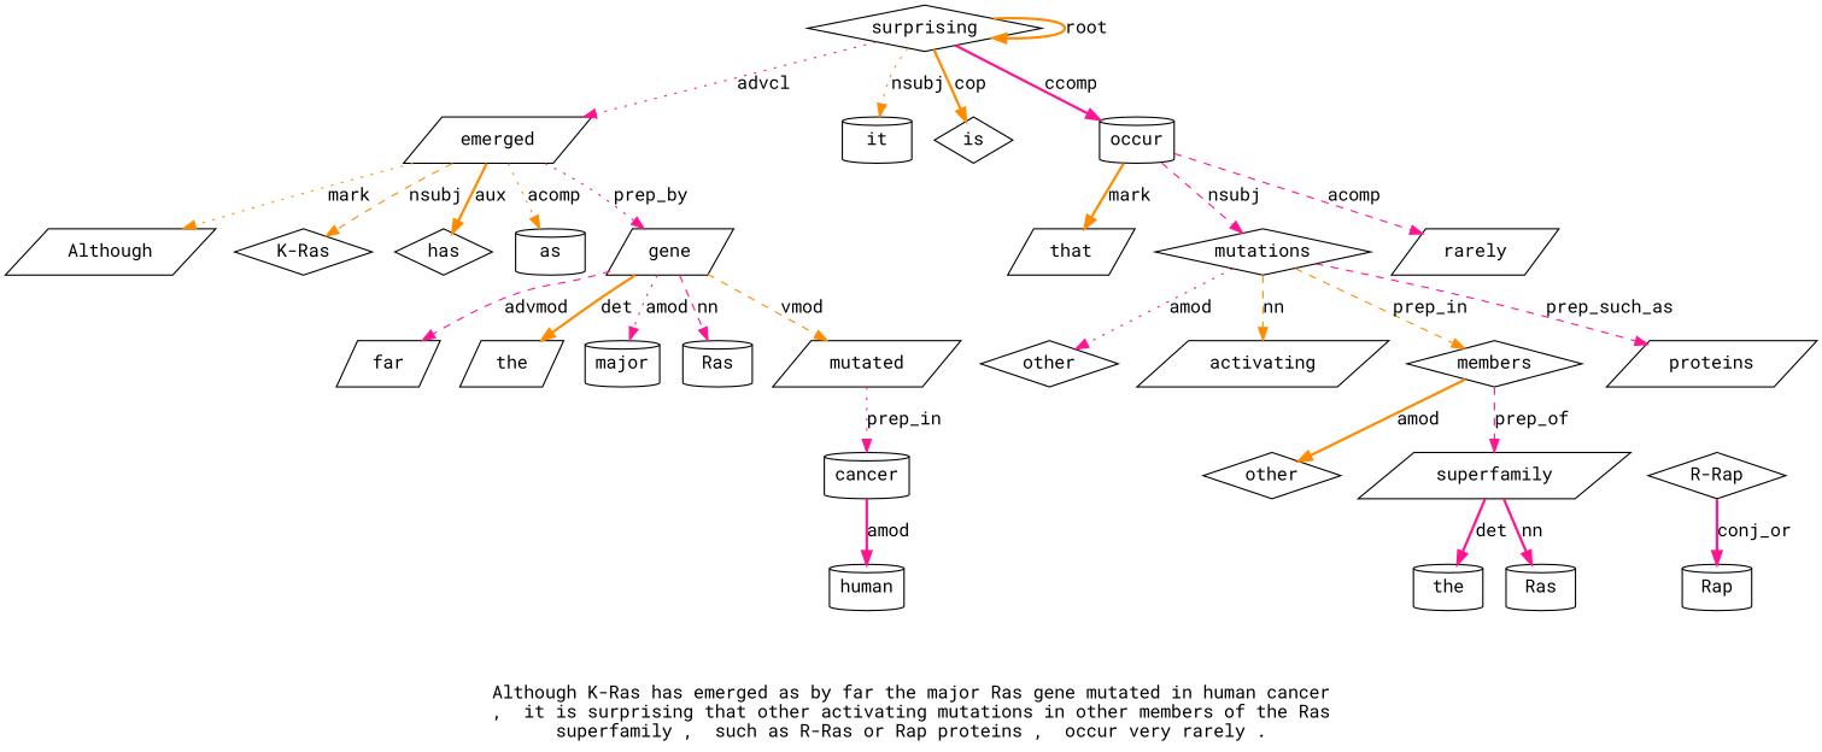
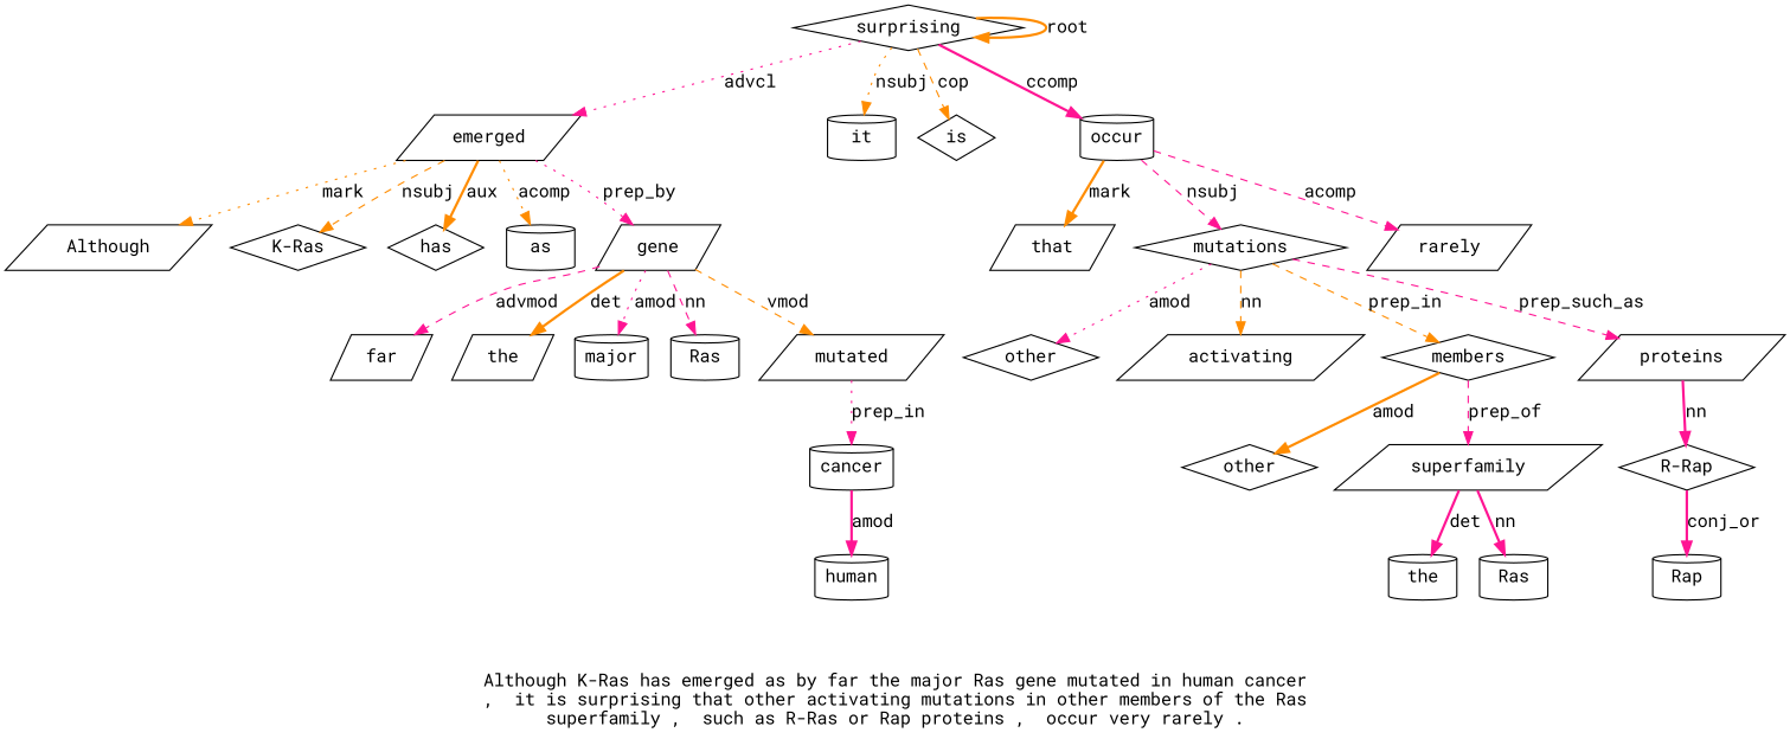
  digraph {
    fontname="Roboto Mono"
    label="Although K-Ras has emerged as by far the major Ras gene mutated in human cancer\n,  it is surprising that other activating mutations in other members of the Ras\nsuperfamily ,  such as R-Ras or Rap proteins ,  occur very rarely ."
    node [fillcolor=white fontname="Roboto Mono" shape=parallelogram style=filled]
    edge [color=deeppink fontname="Roboto Mono" style=dashed]
    n1 [label=emerged]
    n2 [label=Although]
    n3 [label="K-Ras" shape=diamond]
    n4 [label=has shape=diamond]
    n5 [label=as shape=cylinder]
    n6 [label=gene]
    n7 [label=far]
    n8 [label=the]
    n9 [label=major shape=cylinder]
    n10 [label=Ras shape=cylinder]
    n11 [label=mutated]
    n12 [label=surprising shape=diamond]
    n13 [label=it shape=cylinder]
    n14 [label=is shape=diamond]
    n15 [label=occur shape=cylinder]
    n16 [label=that]
    n17 [label=mutations shape=diamond]
    n18 [label=rarely]
    n19 [label=cancer shape=cylinder]
    n20 [label=human shape=cylinder]
    n21 [label=other shape=diamond]
    n22 [label=activating]
    n23 [label=members shape=diamond]
    n24 [label=proteins]
    n25 [label=other shape=diamond]
    n26 [label=superfamily]
    n27 [label="R-Rap" shape=diamond]
    n28 [label=the shape=cylinder]
    n29 [label=Ras shape=cylinder]
    n30 [label=Rap shape=cylinder]
    n1 -> n2 [color=darkorange label=mark style=dotted]
    n1 -> n3 [color=darkorange label=nsubj]
    n1 -> n4 [color=darkorange label=aux style=bold]
    n1 -> n5 [color=darkorange label=acomp style=dotted]
    n1 -> n6 [label=prep_by style=dotted]
    n6 -> n7 [label=advmod]
    n6 -> n8 [color=darkorange label=det style=bold]
    n6 -> n9 [label=amod style=dotted]
    n6 -> n10 [label=nn]
    n6 -> n11 [color=darkorange label=vmod]
    n11 -> n19 [label=prep_in style=dotted]
    n12 -> n1 [label=advcl style=dotted]
    n12 -> n12 [color=darkorange label=root style=bold]
    n12 -> n13 [color=darkorange label=nsubj style=dotted]
-   n12 -> n14 [color=darkorange label=cop style=bold]
+   n12 -> n14 [color=darkorange label=cop]
    n12 -> n15 [label=ccomp style=bold]
    n15 -> n16 [color=darkorange label=mark style=bold]
    n15 -> n17 [label=nsubj]
    n15 -> n18 [label=acomp]
    n17 -> n21 [label=amod style=dotted]
    n17 -> n22 [color=darkorange label=nn]
    n17 -> n23 [color=darkorange label=prep_in]
    n17 -> n24 [label=prep_such_as]
    n19 -> n20 [label=amod style=bold]
    n23 -> n25 [color=darkorange label=amod style=bold]
    n23 -> n26 [label=prep_of]
+   n24 -> n27 [label=nn style=bold]
    n26 -> n28 [label=det style=bold]
    n26 -> n29 [label=nn style=bold]
    n27 -> n30 [label=conj_or style=bold]
  }
